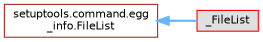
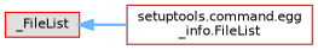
  digraph {
    rankdir=LR
    node [fontname=Helvetica fontsize=10 shape=box style=filled]
    n1 [color=red fillcolor="#E0E0E0" height=0.2 label=_FileList width=0.4]
    n2 [color=brown fillcolor=white height=0.2 label="setuptools.command.egg\l_info.FileList" width=0.4]
-   n2 -> n1 [color=steelblue1 dir=back fontname=Helvetica fontsize=10 labelfontname=Helvetica labelfontsize=10 style=bold]
+   n1 -> n2 [color=steelblue1 dir=back fontname=Helvetica fontsize=10 labelfontname=Helvetica labelfontsize=10 style=bold]
  }
